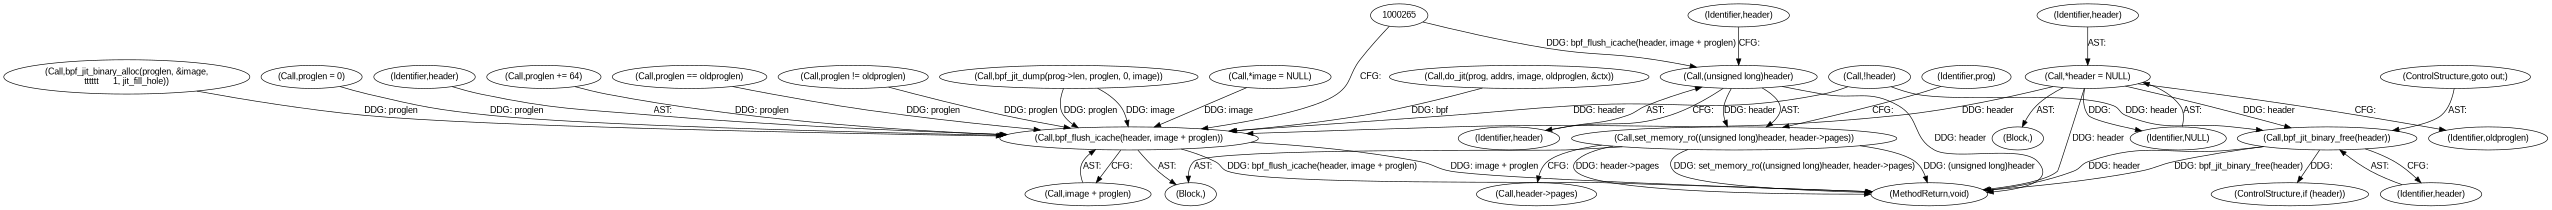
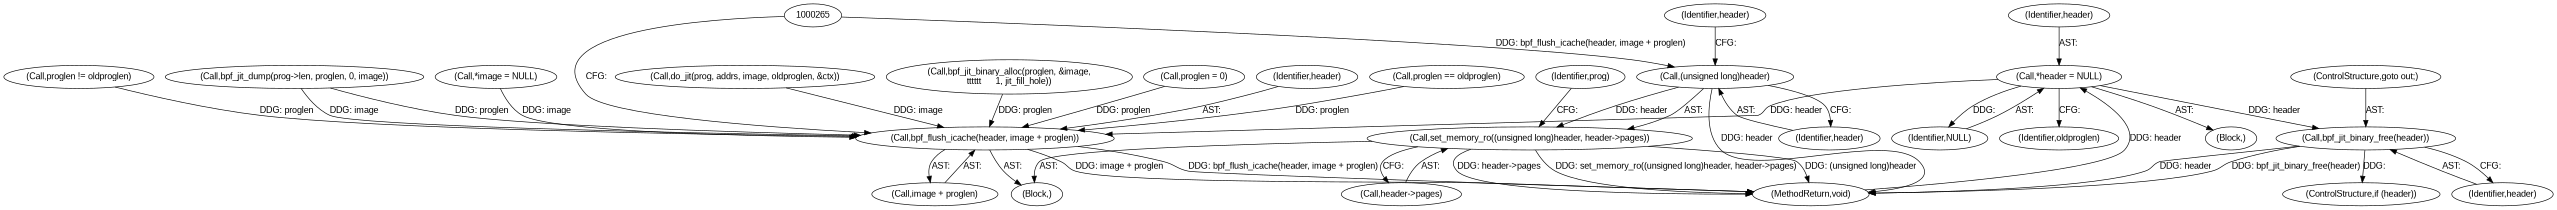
  digraph {
    fontname="Liberation Sans"
    node [fontname="Liberation Sans"]
    edge [fontname="Liberation Sans"]
    n1 [label="(Call,*header = NULL)"]
    n2 [label="(Call,bpf_jit_binary_free(header))"]
    n3 [label="(Call,bpf_flush_icache(header, image + proglen))"]
    n4 [label="(MethodReturn,void)"]
    n5 [label="(Block,)"]
    n6 [label="(Identifier,NULL)"]
    n7 [label="(Identifier,oldproglen)"]
    n8 [label="(ControlStructure,if (header))"]
    n9 [label="(Identifier,header)"]
    n10 [label="(Call,image + proglen)"]
    n11 [label="(Block,)"]
    n12 [label="(Call,(unsigned long)header)"]
    n13 [label="(Call,set_memory_ro((unsigned long)header, header->pages))"]
    n14 [label="(Identifier,header)"]
    n15 [label="(Call,header->pages)"]
-   n16 [label="(Call,!header)"]
    n17 [label="(Call,do_jit(prog, addrs, image, oldproglen, &ctx))"]
    n18 [label="(Call,bpf_jit_binary_alloc(proglen, &image,\n\t\t\t\t\t\t      1, jit_fill_hole))"]
    n19 [label="(Call,proglen = 0)"]
    n20 [label="(Identifier,header)"]
    n21 [label="(Identifier,prog)"]
    n22 [label="(Identifier,header)"]
-   n23 [label="(Call,proglen += 64)"]
    n24 [label="(Call,proglen == oldproglen)"]
    n25 [label="(ControlStructure,goto out;)"]
    n26 [label="(Call,proglen != oldproglen)"]
    n27 [label="(Call,bpf_jit_dump(prog->len, proglen, 0, image))"]
    n28 [label="(Identifier,header)"]
    n29 [label="(Call,*image = NULL)"]
    1000265
    n1 -> n2 [label="DDG: header"]
    n1 -> n3 [label="DDG: header"]
-   n1 -> n4 [label="DDG: header"]
+   n4 -> n1 [label="DDG: header"]
    n1 -> n5 [label="AST: "]
    n1 -> n6 [label="DDG: "]
    n1 -> n7 [label="CFG: "]
    n2 -> n4 [label="DDG: header"]
    n2 -> n4 [label="DDG: bpf_jit_binary_free(header)"]
    n2 -> n8 [label="DDG: "]
    n2 -> n9 [label="CFG: "]
    n3 -> n4 [label="DDG: image + proglen"]
    n3 -> n4 [label="DDG: bpf_flush_icache(header, image + proglen)"]
-   n3 -> n10 [label="CFG: "]
+   n3 -> n10 [label="AST: "]
    n3 -> n11 [label="AST: "]
    n6 -> n1 [label="AST: "]
    n9 -> n2 [label="AST: "]
    n10 -> n3 [label="AST: "]
    n12 -> n4 [label="DDG: header"]
    n12 -> n13 [label="AST: "]
    n12 -> n13 [label="DDG: header"]
    n12 -> n14 [label="CFG: "]
    n13 -> n4 [label="DDG: header->pages"]
    n13 -> n4 [label="DDG: set_memory_ro((unsigned long)header, header->pages)"]
    n13 -> n4 [label="DDG: (unsigned long)header"]
    n13 -> n11 [label="AST: "]
    n13 -> n15 [label="CFG: "]
    n14 -> n12 [label="AST: "]
-   n16 -> n2 [label="DDG: header"]
-   n16 -> n3 [label="DDG: header"]
-   n17 -> n3 [label="DDG: bpf"]
+   n15 -> n13 [label="AST: "]
+   n17 -> n3 [label="DDG: image"]
    n18 -> n3 [label="DDG: proglen"]
    n19 -> n3 [label="DDG: proglen"]
    n20 -> n12 [label="CFG: "]
    n21 -> n13 [label="CFG: "]
    n22 -> n3 [label="AST: "]
-   n23 -> n3 [label="DDG: proglen"]
    n24 -> n3 [label="DDG: proglen"]
    n25 -> n2 [label="AST: "]
    n26 -> n3 [label="DDG: proglen"]
    n27 -> n3 [label="DDG: image"]
    n27 -> n3 [label="DDG: proglen"]
    n28 -> n1 [label="AST: "]
    n29 -> n3 [label="DDG: image"]
    1000265 -> n3 [label="CFG: "]
    1000265 -> n12 [label="DDG: bpf_flush_icache(header, image + proglen)"]
  }
